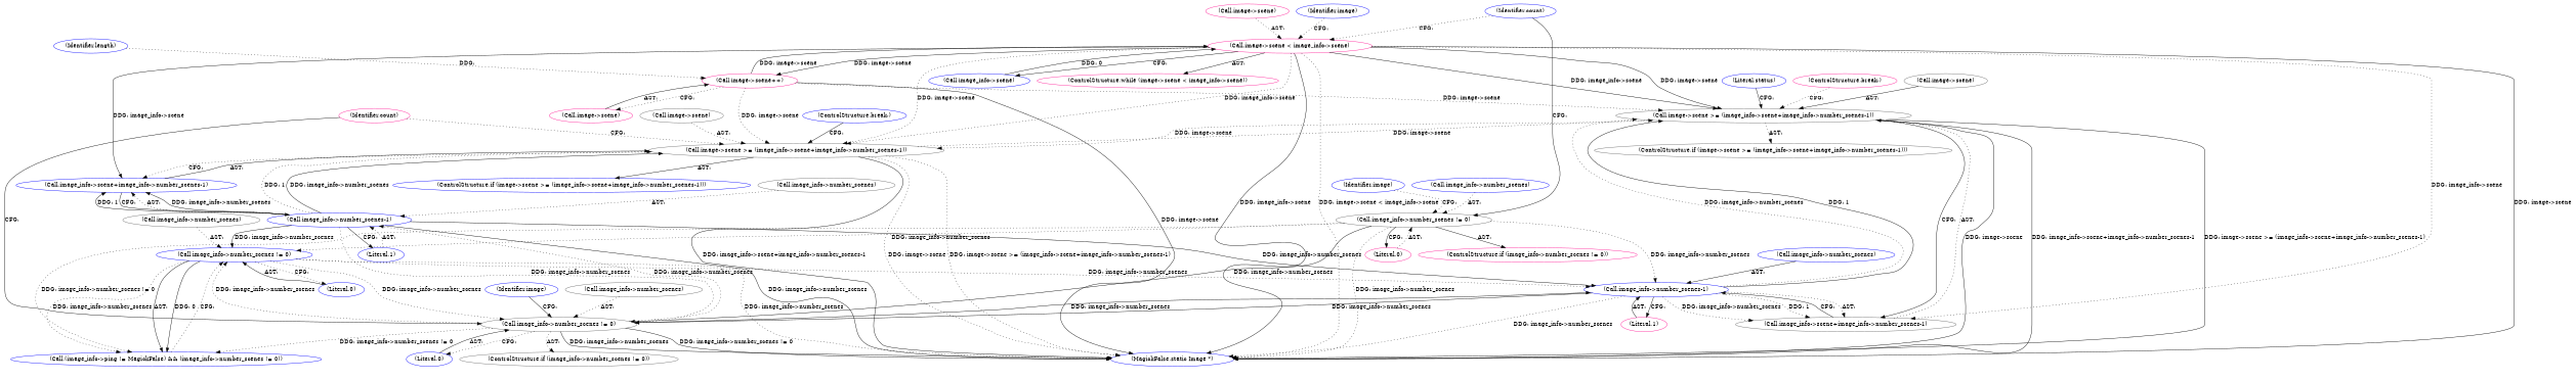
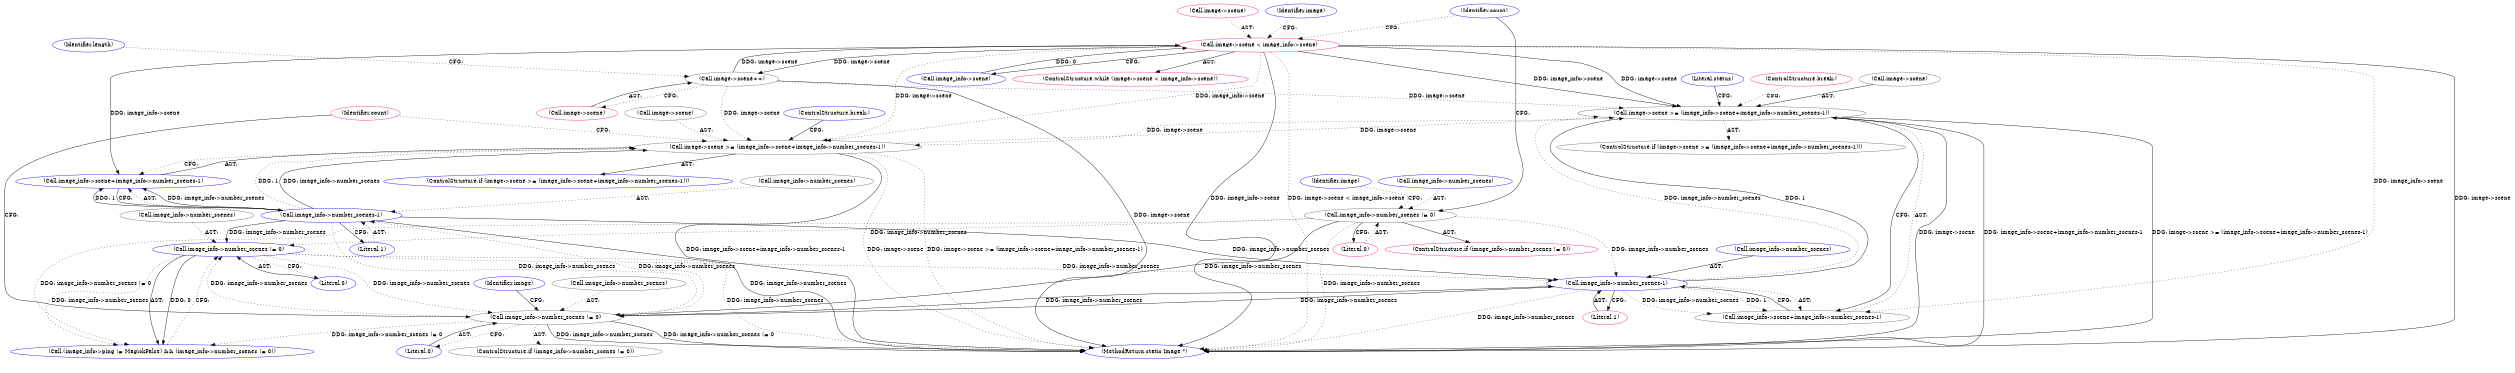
  digraph {
    node [color=blue]
    edge [style=dotted]
    n1 [color=gray40 label="(Call,image->scene >= (image_info->scene+image_info->number_scenes-1))"]
    n2 [color=gray40 label="(Call,image->scene >= (image_info->scene+image_info->number_scenes-1))"]
    n3 [color=gray40 label="(Call,image_info->scene+image_info->number_scenes-1)"]
    n4 [color=gray40 label="(ControlStructure,if (image->scene >= (image_info->scene+image_info->number_scenes-1)))"]
-   n5 [label="(MagickFalse,static Image *)"]
+   n5 [label="(MethodReturn,static Image *)"]
    n6 [label="(Call,image_info->scene+image_info->number_scenes-1)"]
    n7 [label="(ControlStructure,if (image->scene >= (image_info->scene+image_info->number_scenes-1)))"]
    n8 [label="(Call,image_info->number_scenes-1)"]
    n9 [color=deeppink label="(Call,image->scene < image_info->scene)"]
-   n10 [color=deeppink label="(Call,image->scene++)"]
+   n10 [color=gray40 label="(Call,image->scene++)"]
    n11 [label="(Call,image_info->scene)"]
    n12 [color=deeppink label="(ControlStructure,while (image->scene < image_info->scene))"]
    n13 [color=deeppink label="(Call,image->scene)"]
    n14 [label="(Call,image_info->number_scenes-1)"]
    n15 [color=gray40 label="(Call,image_info->number_scenes != 0)"]
    n16 [color=deeppink label="(Literal,1)"]
    n17 [label="(Call,image_info->number_scenes != 0)"]
    n18 [label="(Call,(image_info->ping != MagickFalse) && (image_info->number_scenes != 0))"]
    n19 [color=gray40 label="(ControlStructure,if (image_info->number_scenes != 0))"]
    n20 [label="(Literal,0)"]
    n21 [color=gray40 label="(Call,image_info->number_scenes != 0)"]
    n22 [color=deeppink label="(Literal,0)"]
    n23 [color=deeppink label="(ControlStructure,if (image_info->number_scenes != 0))"]
    n24 [label="(Literal,0)"]
    n25 [label="(Literal,1)"]
    n26 [label="(Call,image_info->number_scenes)"]
    n27 [label="(Literal,status)"]
    n28 [color=gray40 label="(Call,image->scene)"]
    n29 [color=gray40 label="(Call,image_info->number_scenes)"]
    n30 [label="(ControlStructure,break;)"]
    n31 [label="(Identifier,length)"]
    n32 [color=deeppink label="(ControlStructure,break;)"]
    n33 [label="(Identifier,count)"]
    n34 [color=gray40 label="(Call,image->scene)"]
    n35 [color=deeppink label="(Call,image->scene)"]
    n36 [color=gray40 label="(Call,image_info->number_scenes)"]
    n37 [label="(Identifier,image)"]
    n38 [label="(Identifier,image)"]
    n39 [color=deeppink label="(Identifier,count)"]
    n40 [color=gray40 label="(Call,image_info->number_scenes)"]
    n41 [label="(Call,image_info->number_scenes)"]
    n42 [label="(Identifier,image)"]
    n1 -> n2 [label="DDG: image->scene"]
    n1 -> n3 [label="CFG: " style=solid]
    n1 -> n4 [label="AST: "]
    n1 -> n5 [label="DDG: image->scene" style=solid]
    n1 -> n5 [label="DDG: image_info->scene+image_info->number_scenes-1" style=solid]
    n1 -> n5 [label="DDG: image->scene >= (image_info->scene+image_info->number_scenes-1)" style=solid]
    n2 -> n1 [label="DDG: image->scene"]
    n2 -> n5 [label="DDG: image->scene >= (image_info->scene+image_info->number_scenes-1)"]
    n2 -> n5 [label="DDG: image_info->scene+image_info->number_scenes-1" style=solid]
    n2 -> n5 [label="DDG: image->scene"]
    n2 -> n6 [label="CFG: "]
    n2 -> n7 [label="AST: " style=solid]
    n3 -> n1 [label="AST: "]
    n3 -> n8 [label="CFG: " style=solid]
    n6 -> n2 [label="AST: " style=solid]
    n6 -> n14 [label="CFG: " style=solid]
    n8 -> n1 [label="DDG: image_info->number_scenes"]
    n8 -> n1 [label="DDG: 1" style=solid]
    n8 -> n3 [label="AST: "]
    n8 -> n3 [label="DDG: image_info->number_scenes"]
    n8 -> n3 [label="DDG: 1"]
    n8 -> n5 [label="DDG: image_info->number_scenes"]
    n8 -> n15 [label="DDG: image_info->number_scenes" style=solid]
    n8 -> n16 [label="CFG: " style=solid]
    n9 -> n1 [label="DDG: image->scene" style=solid]
    n9 -> n1 [label="DDG: image_info->scene" style=solid]
    n9 -> n2 [label="DDG: image->scene"]
    n9 -> n2 [label="DDG: image_info->scene"]
    n9 -> n3 [label="DDG: image_info->scene"]
    n9 -> n5 [label="DDG: image->scene" style=solid]
    n9 -> n5 [label="DDG: image_info->scene" style=solid]
    n9 -> n5 [label="DDG: image->scene < image_info->scene"]
    n9 -> n6 [label="DDG: image_info->scene" style=solid]
    n9 -> n10 [label="DDG: image->scene" style=solid]
    n9 -> n11 [label="CFG: " style=solid]
    n9 -> n12 [label="AST: " style=solid]
    n10 -> n1 [label="DDG: image->scene"]
    n10 -> n2 [label="DDG: image->scene"]
    n10 -> n5 [label="DDG: image->scene" style=solid]
    n10 -> n9 [label="DDG: image->scene" style=solid]
    n10 -> n13 [label="CFG: "]
    n11 -> n9 [label="DDG: 0" style=solid]
    n13 -> n10 [label="AST: " style=solid]
    n14 -> n2 [label="DDG: image_info->number_scenes" style=solid]
    n14 -> n2 [label="DDG: 1"]
    n14 -> n5 [label="DDG: image_info->number_scenes" style=solid]
    n14 -> n6 [label="AST: "]
    n14 -> n6 [label="DDG: image_info->number_scenes" style=solid]
    n14 -> n6 [label="DDG: 1" style=solid]
    n14 -> n8 [label="DDG: image_info->number_scenes" style=solid]
    n14 -> n15 [label="DDG: image_info->number_scenes"]
    n14 -> n17 [label="DDG: image_info->number_scenes" style=solid]
    n14 -> n25 [label="CFG: " style=solid]
    n15 -> n5 [label="DDG: image_info->number_scenes != 0" style=solid]
    n15 -> n5 [label="DDG: image_info->number_scenes" style=solid]
    n15 -> n8 [label="DDG: image_info->number_scenes" style=solid]
    n15 -> n14 [label="DDG: image_info->number_scenes"]
    n15 -> n17 [label="DDG: image_info->number_scenes"]
    n15 -> n18 [label="DDG: image_info->number_scenes != 0"]
    n15 -> n19 [label="AST: "]
    n15 -> n20 [label="CFG: "]
    n16 -> n8 [label="AST: " style=solid]
    n17 -> n5 [label="DDG: image_info->number_scenes"]
    n17 -> n8 [label="DDG: image_info->number_scenes"]
    n17 -> n15 [label="DDG: image_info->number_scenes"]
    n17 -> n18 [label="AST: " style=solid]
    n17 -> n18 [label="DDG: image_info->number_scenes"]
    n17 -> n18 [label="DDG: 0" style=solid]
    n17 -> n24 [label="CFG: "]
    n18 -> n17 [label="CFG: "]
    n20 -> n15 [label="AST: " style=solid]
    n21 -> n5 [label="DDG: image_info->number_scenes"]
    n21 -> n8 [label="DDG: image_info->number_scenes"]
    n21 -> n15 [label="DDG: image_info->number_scenes" style=solid]
    n21 -> n17 [label="DDG: image_info->number_scenes"]
    n21 -> n18 [label="DDG: image_info->number_scenes != 0"]
    n21 -> n22 [label="CFG: " style=solid]
    n21 -> n23 [label="AST: " style=solid]
    n22 -> n21 [label="AST: "]
    n24 -> n17 [label="AST: " style=solid]
    n25 -> n14 [label="AST: "]
    n26 -> n21 [label="AST: "]
    n27 -> n1 [label="CFG: " style=solid]
    n28 -> n2 [label="AST: "]
    n29 -> n17 [label="AST: "]
    n30 -> n2 [label="CFG: " style=solid]
-   n31 -> n10 [label="DDG: "]
+   n31 -> n10 [label="CFG: "]
    n32 -> n1 [label="CFG: "]
    n33 -> n9 [label="CFG: "]
    n33 -> n21 [label="CFG: " style=solid]
    n34 -> n1 [label="AST: " style=solid]
    n35 -> n9 [label="AST: "]
    n36 -> n15 [label="AST: "]
    n37 -> n21 [label="CFG: "]
    n38 -> n9 [label="CFG: "]
    n39 -> n2 [label="CFG: "]
    n39 -> n15 [label="CFG: " style=solid]
    n40 -> n14 [label="AST: "]
    n41 -> n8 [label="AST: " style=solid]
    n42 -> n15 [label="CFG: " style=solid]
  }
